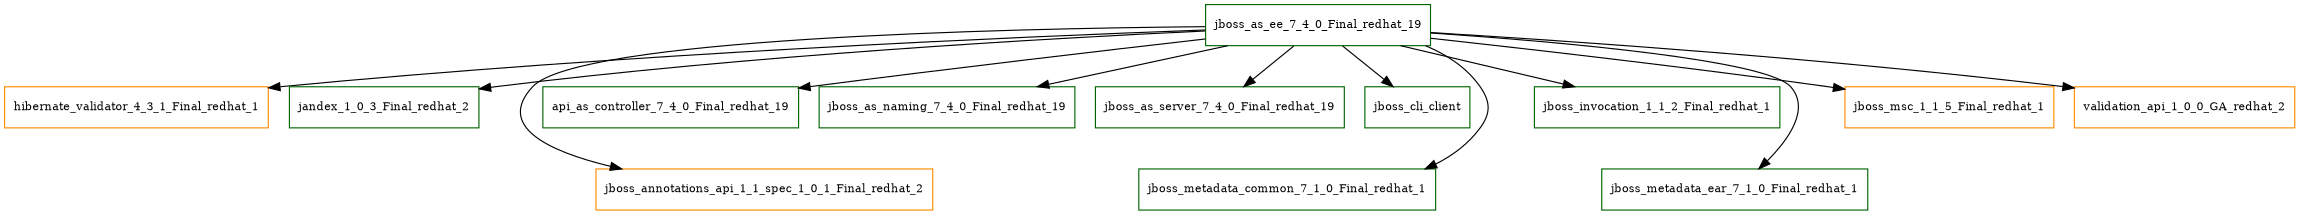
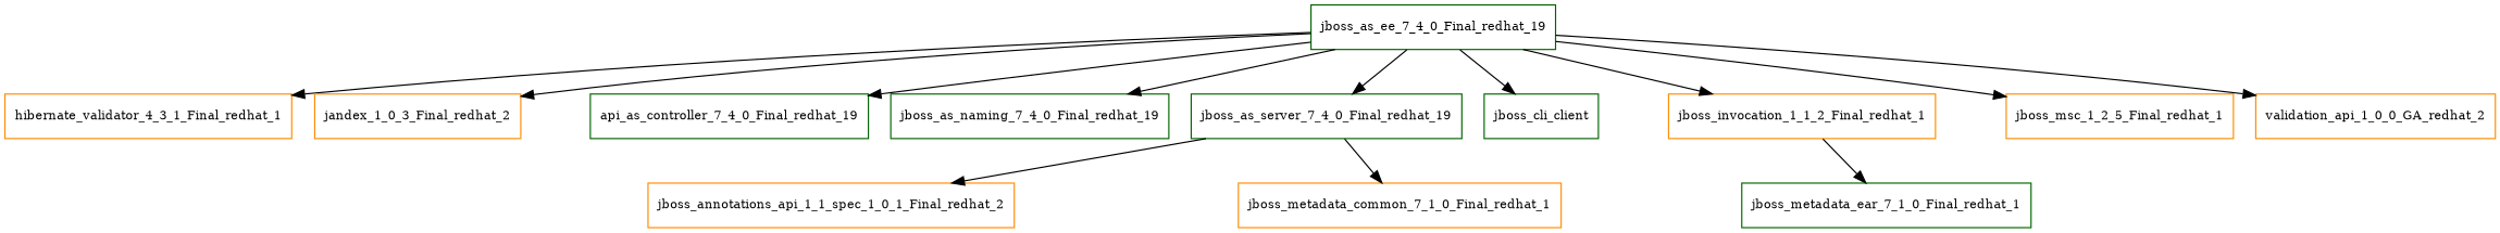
  digraph {
    node [color=darkgreen fontsize=10.0 shape=box]
    hibernate_validator_4_3_1_Final_redhat_1 [color=darkorange]
    jboss_as_ee_7_4_0_Final_redhat_19
-   jandex_1_0_3_Final_redhat_2
+   jandex_1_0_3_Final_redhat_2 [color=darkorange]
    jboss_annotations_api_1_1_spec_1_0_1_Final_redhat_2 [color=darkorange]
    n5 [label=api_as_controller_7_4_0_Final_redhat_19]
    jboss_as_naming_7_4_0_Final_redhat_19
    jboss_as_server_7_4_0_Final_redhat_19
    jboss_cli_client
-   jboss_invocation_1_1_2_Final_redhat_1
-   jboss_metadata_common_7_1_0_Final_redhat_1
+   jboss_invocation_1_1_2_Final_redhat_1 [color=darkorange]
+   jboss_metadata_common_7_1_0_Final_redhat_1 [color=darkorange]
    jboss_metadata_ear_7_1_0_Final_redhat_1
-   jboss_msc_1_1_5_Final_redhat_1 [color=darkorange]
+   jboss_msc_1_1_5_Final_redhat_1 [color=darkorange label=jboss_msc_1_2_5_Final_redhat_1]
    validation_api_1_0_0_GA_redhat_2 [color=darkorange]
    jboss_as_ee_7_4_0_Final_redhat_19 -> hibernate_validator_4_3_1_Final_redhat_1
    jboss_as_ee_7_4_0_Final_redhat_19 -> jandex_1_0_3_Final_redhat_2
-   jboss_as_ee_7_4_0_Final_redhat_19 -> jboss_annotations_api_1_1_spec_1_0_1_Final_redhat_2
+   jboss_as_server_7_4_0_Final_redhat_19 -> jboss_annotations_api_1_1_spec_1_0_1_Final_redhat_2
    jboss_as_ee_7_4_0_Final_redhat_19 -> n5
    jboss_as_ee_7_4_0_Final_redhat_19 -> jboss_as_naming_7_4_0_Final_redhat_19
    jboss_as_ee_7_4_0_Final_redhat_19 -> jboss_as_server_7_4_0_Final_redhat_19
    jboss_as_ee_7_4_0_Final_redhat_19 -> jboss_cli_client
    jboss_as_ee_7_4_0_Final_redhat_19 -> jboss_invocation_1_1_2_Final_redhat_1
-   jboss_as_ee_7_4_0_Final_redhat_19 -> jboss_metadata_common_7_1_0_Final_redhat_1
-   jboss_as_ee_7_4_0_Final_redhat_19 -> jboss_metadata_ear_7_1_0_Final_redhat_1
+   jboss_as_server_7_4_0_Final_redhat_19 -> jboss_metadata_common_7_1_0_Final_redhat_1
+   jboss_invocation_1_1_2_Final_redhat_1 -> jboss_metadata_ear_7_1_0_Final_redhat_1
    jboss_as_ee_7_4_0_Final_redhat_19 -> jboss_msc_1_1_5_Final_redhat_1
    jboss_as_ee_7_4_0_Final_redhat_19 -> validation_api_1_0_0_GA_redhat_2
  }
